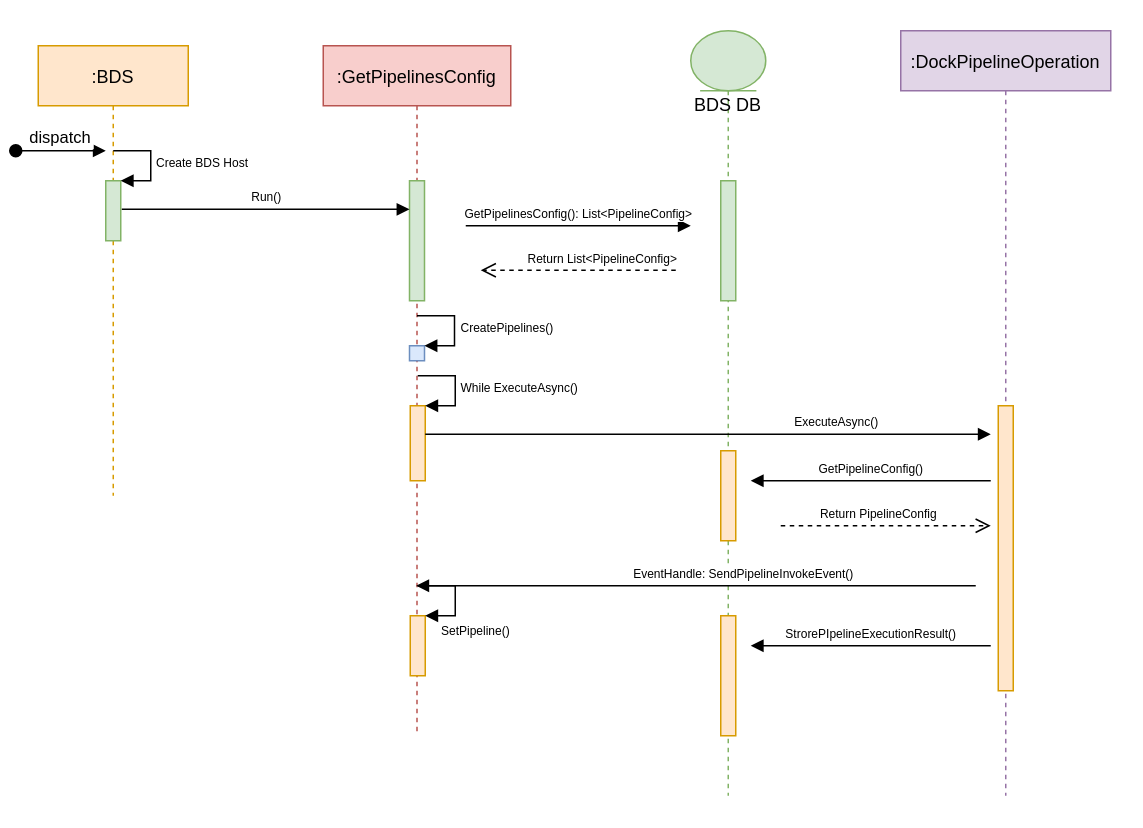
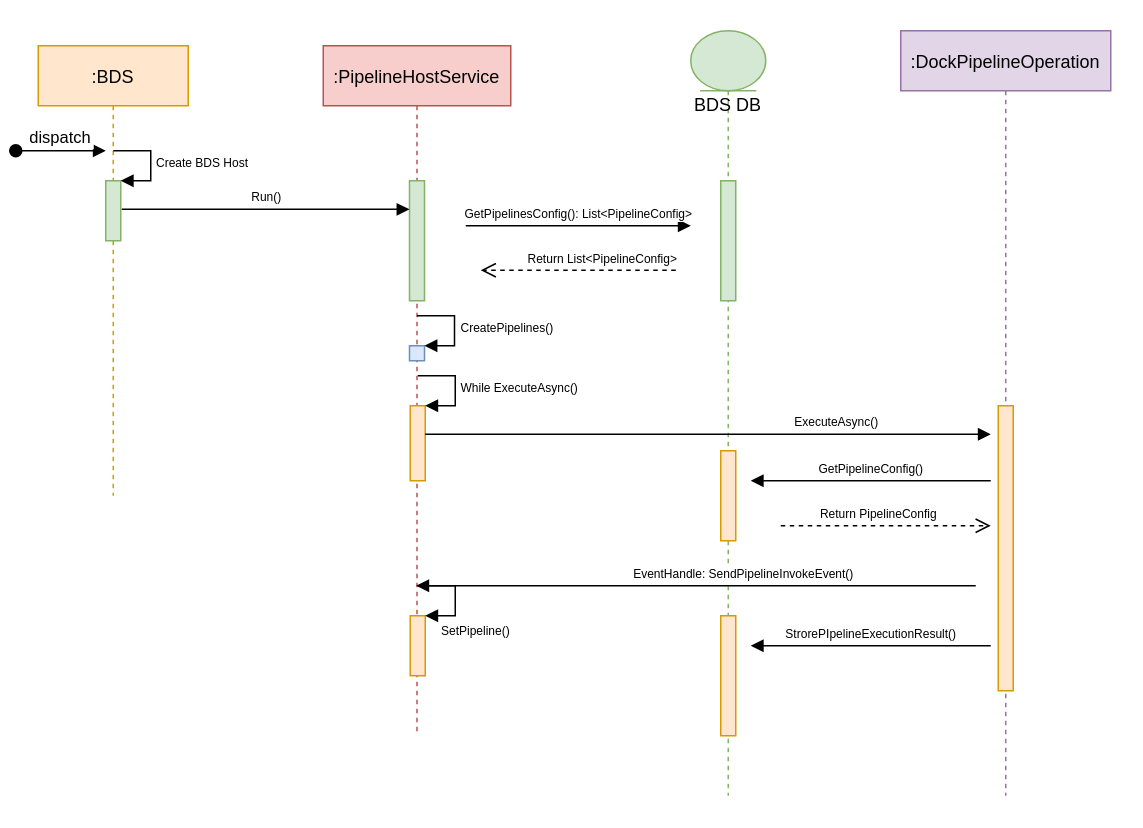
  <mxCell id="0" />
  <mxCell id="1" parent="0" />
  <mxCell id="2" value=":BDS" style="shape=umlLifeline;perimeter=lifelinePerimeter;container=1;collapsible=0;recursiveResize=0;rounded=0;shadow=0;strokeWidth=1;fillColor=#ffe6cc;strokeColor=#d79b00;" parent="1" vertex="1"><mxGeometry x="20" y="30" width="100" height="300" as="geometry" /></mxCell>
  <mxCell id="3" value="dispatch" style="verticalAlign=bottom;startArrow=oval;endArrow=block;startSize=8;shadow=0;strokeWidth=1;" parent="2" edge="1"><mxGeometry relative="1" as="geometry"><mxPoint x="-15" y="70" as="sourcePoint" /><mxPoint x="45" y="70" as="targetPoint" /></mxGeometry></mxCell>
  <mxCell id="4" value="" style="html=1;points=[];perimeter=orthogonalPerimeter;fontSize=8;fillColor=#d5e8d4;strokeColor=#82b366;" parent="2" vertex="1"><mxGeometry x="45" y="90" width="10" height="40" as="geometry" /></mxCell>
  <mxCell id="5" value="Create BDS Host" style="edgeStyle=orthogonalEdgeStyle;html=1;align=left;spacingLeft=2;endArrow=block;rounded=0;entryX=1;entryY=0;fontSize=8;" parent="2" target="4" edge="1"><mxGeometry relative="1" as="geometry"><mxPoint x="50" y="70" as="sourcePoint" /><Array as="points"><mxPoint x="75" y="70" /></Array></mxGeometry></mxCell>
- <mxCell id="6" value=":GetPipelinesConfig" style="shape=umlLifeline;perimeter=lifelinePerimeter;container=1;collapsible=0;recursiveResize=0;rounded=0;shadow=0;strokeWidth=1;fillColor=#f8cecc;strokeColor=#b85450;" parent="1" vertex="1"><mxGeometry x="210" y="30" width="125" height="460" as="geometry" /></mxCell>
+ <mxCell id="6" value=":PipelineHostService" style="shape=umlLifeline;perimeter=lifelinePerimeter;container=1;collapsible=0;recursiveResize=0;rounded=0;shadow=0;strokeWidth=1;fillColor=#f8cecc;strokeColor=#b85450;" parent="1" vertex="1"><mxGeometry x="210" y="30" width="125" height="460" as="geometry" /></mxCell>
  <mxCell id="7" value="" style="points=[];perimeter=orthogonalPerimeter;rounded=0;shadow=0;strokeWidth=1;fillColor=#d5e8d4;strokeColor=#82b366;" parent="6" vertex="1"><mxGeometry x="57.5" y="90" width="10" height="80" as="geometry" /></mxCell>
  <mxCell id="8" value="" style="html=1;points=[];perimeter=orthogonalPerimeter;fontSize=8;fillColor=#dae8fc;strokeColor=#6c8ebf;" parent="6" vertex="1"><mxGeometry x="57.5" y="200" width="10" height="10" as="geometry" /></mxCell>
  <mxCell id="9" value="CreatePipelines()" style="edgeStyle=orthogonalEdgeStyle;html=1;align=left;spacingLeft=2;endArrow=block;rounded=0;entryX=1;entryY=0;fontSize=8;" parent="6" target="8" edge="1"><mxGeometry relative="1" as="geometry"><mxPoint x="62.5" y="180" as="sourcePoint" /><Array as="points"><mxPoint x="87.5" y="180" /></Array></mxGeometry></mxCell>
  <mxCell id="10" value="" style="html=1;points=[];perimeter=orthogonalPerimeter;fontSize=8;fillColor=#ffe6cc;strokeColor=#d79b00;" parent="6" vertex="1"><mxGeometry x="58" y="240" width="10" height="50" as="geometry" /></mxCell>
  <mxCell id="11" value="While&amp;nbsp;ExecuteAsync()" style="edgeStyle=orthogonalEdgeStyle;html=1;align=left;spacingLeft=2;endArrow=block;rounded=0;entryX=1;entryY=0;fontSize=8;" parent="6" target="10" edge="1"><mxGeometry relative="1" as="geometry"><mxPoint x="63" y="220" as="sourcePoint" /><Array as="points"><mxPoint x="88" y="220" /></Array></mxGeometry></mxCell>
  <mxCell id="12" value="" style="html=1;points=[];perimeter=orthogonalPerimeter;fontSize=8;fillColor=#ffe6cc;strokeColor=#d79b00;" parent="6" vertex="1"><mxGeometry x="58" y="380" width="10" height="40" as="geometry" /></mxCell>
  <mxCell id="13" value="SetPipeline()" style="edgeStyle=orthogonalEdgeStyle;html=1;align=left;spacingLeft=2;endArrow=block;rounded=0;entryX=1;entryY=0;fontSize=8;" parent="6" target="12" edge="1"><mxGeometry x="0.784" y="10" relative="1" as="geometry"><mxPoint x="63" y="360" as="sourcePoint" /><Array as="points"><mxPoint x="88" y="360" /></Array><mxPoint as="offset" /></mxGeometry></mxCell>
  <mxCell id="14" value=":DockPipelineOperation" style="shape=umlLifeline;perimeter=lifelinePerimeter;container=1;collapsible=0;recursiveResize=0;rounded=0;shadow=0;strokeWidth=1;fillColor=#e1d5e7;strokeColor=#9673a6;" parent="1" vertex="1"><mxGeometry x="595" y="20" width="140" height="510" as="geometry" /></mxCell>
  <mxCell id="15" value="" style="points=[];perimeter=orthogonalPerimeter;rounded=0;shadow=0;strokeWidth=1;fillColor=#ffe6cc;strokeColor=#d79b00;" parent="14" vertex="1"><mxGeometry x="65" y="250" width="10" height="190" as="geometry" /></mxCell>
  <mxCell id="16" value="&lt;font style=&quot;font-size: 12px&quot;&gt;BDS DB&lt;/font&gt;" style="shape=umlLifeline;participant=umlEntity;perimeter=lifelinePerimeter;whiteSpace=wrap;html=1;container=1;collapsible=0;recursiveResize=0;verticalAlign=top;spacingTop=36;outlineConnect=0;fontSize=8;fillColor=#d5e8d4;strokeColor=#82b366;" parent="1" vertex="1"><mxGeometry x="455" y="20" width="50" height="510" as="geometry" /></mxCell>
  <mxCell id="17" value="" style="html=1;points=[];perimeter=orthogonalPerimeter;fontSize=8;fillColor=#d5e8d4;strokeColor=#82b366;" parent="16" vertex="1"><mxGeometry x="20" y="100" width="10" height="80" as="geometry" /></mxCell>
  <mxCell id="18" value="" style="html=1;points=[];perimeter=orthogonalPerimeter;fontSize=8;fillColor=#ffe6cc;strokeColor=#d79b00;" parent="16" vertex="1"><mxGeometry x="20" y="280" width="10" height="60" as="geometry" /></mxCell>
  <mxCell id="19" value="" style="html=1;points=[];perimeter=orthogonalPerimeter;fontSize=8;fillColor=#ffe6cc;strokeColor=#d79b00;" parent="16" vertex="1"><mxGeometry x="20" y="390" width="10" height="80" as="geometry" /></mxCell>
  <mxCell id="20" value="Run()" style="html=1;verticalAlign=bottom;endArrow=block;fontSize=8;exitX=1.069;exitY=0.477;exitDx=0;exitDy=0;exitPerimeter=0;" parent="1" source="4" target="7" edge="1"><mxGeometry width="80" relative="1" as="geometry"><mxPoint x="115" y="140" as="sourcePoint" /><mxPoint x="225" y="140" as="targetPoint" /></mxGeometry></mxCell>
  <mxCell id="21" value="GetPipelinesConfig(): List&amp;lt;PipelineConfig&amp;gt;" style="html=1;verticalAlign=bottom;endArrow=block;fontSize=8;" parent="1" edge="1"><mxGeometry width="80" relative="1" as="geometry"><mxPoint x="305" y="150" as="sourcePoint" /><mxPoint x="455" y="150" as="targetPoint" /></mxGeometry></mxCell>
  <mxCell id="22" value="Return List&amp;lt;PipelineConfig&amp;gt;" style="html=1;verticalAlign=bottom;endArrow=open;dashed=1;endSize=8;fontSize=8;" parent="1" edge="1"><mxGeometry x="-0.25" relative="1" as="geometry"><mxPoint x="445" y="179.66" as="sourcePoint" /><mxPoint x="315" y="179.66" as="targetPoint" /><mxPoint as="offset" /></mxGeometry></mxCell>
  <mxCell id="23" value="ExecuteAsync()" style="html=1;verticalAlign=bottom;endArrow=block;fontSize=8;" parent="1" source="10" edge="1"><mxGeometry x="0.453" width="80" relative="1" as="geometry"><mxPoint x="305" y="289" as="sourcePoint" /><mxPoint x="655" y="289" as="targetPoint" /><mxPoint as="offset" /></mxGeometry></mxCell>
  <mxCell id="24" value="GetPipelineConfig()" style="html=1;verticalAlign=bottom;endArrow=block;fontSize=8;" parent="1" edge="1"><mxGeometry width="80" relative="1" as="geometry"><mxPoint x="655" y="320" as="sourcePoint" /><mxPoint x="495" y="320" as="targetPoint" /></mxGeometry></mxCell>
  <mxCell id="25" value="Return PipelineConfig" style="html=1;verticalAlign=bottom;endArrow=open;dashed=1;endSize=8;fontSize=8;" parent="1" edge="1"><mxGeometry x="-0.077" relative="1" as="geometry"><mxPoint x="515" y="350" as="sourcePoint" /><mxPoint x="655" y="350" as="targetPoint" /><mxPoint as="offset" /></mxGeometry></mxCell>
  <mxCell id="26" value="EventHandle: SendPipelineInvokeEvent()" style="html=1;verticalAlign=bottom;endArrow=block;fontSize=8;" parent="1" target="6" edge="1"><mxGeometry x="-0.167" width="80" relative="1" as="geometry"><mxPoint x="645" y="390" as="sourcePoint" /><mxPoint x="425" y="390" as="targetPoint" /><mxPoint as="offset" /></mxGeometry></mxCell>
  <mxCell id="27" value="StrorePIpelineExecutionResult()" style="html=1;verticalAlign=bottom;endArrow=block;fontSize=8;" parent="1" edge="1"><mxGeometry width="80" relative="1" as="geometry"><mxPoint x="655" y="430" as="sourcePoint" /><mxPoint x="495" y="430" as="targetPoint" /></mxGeometry></mxCell>
